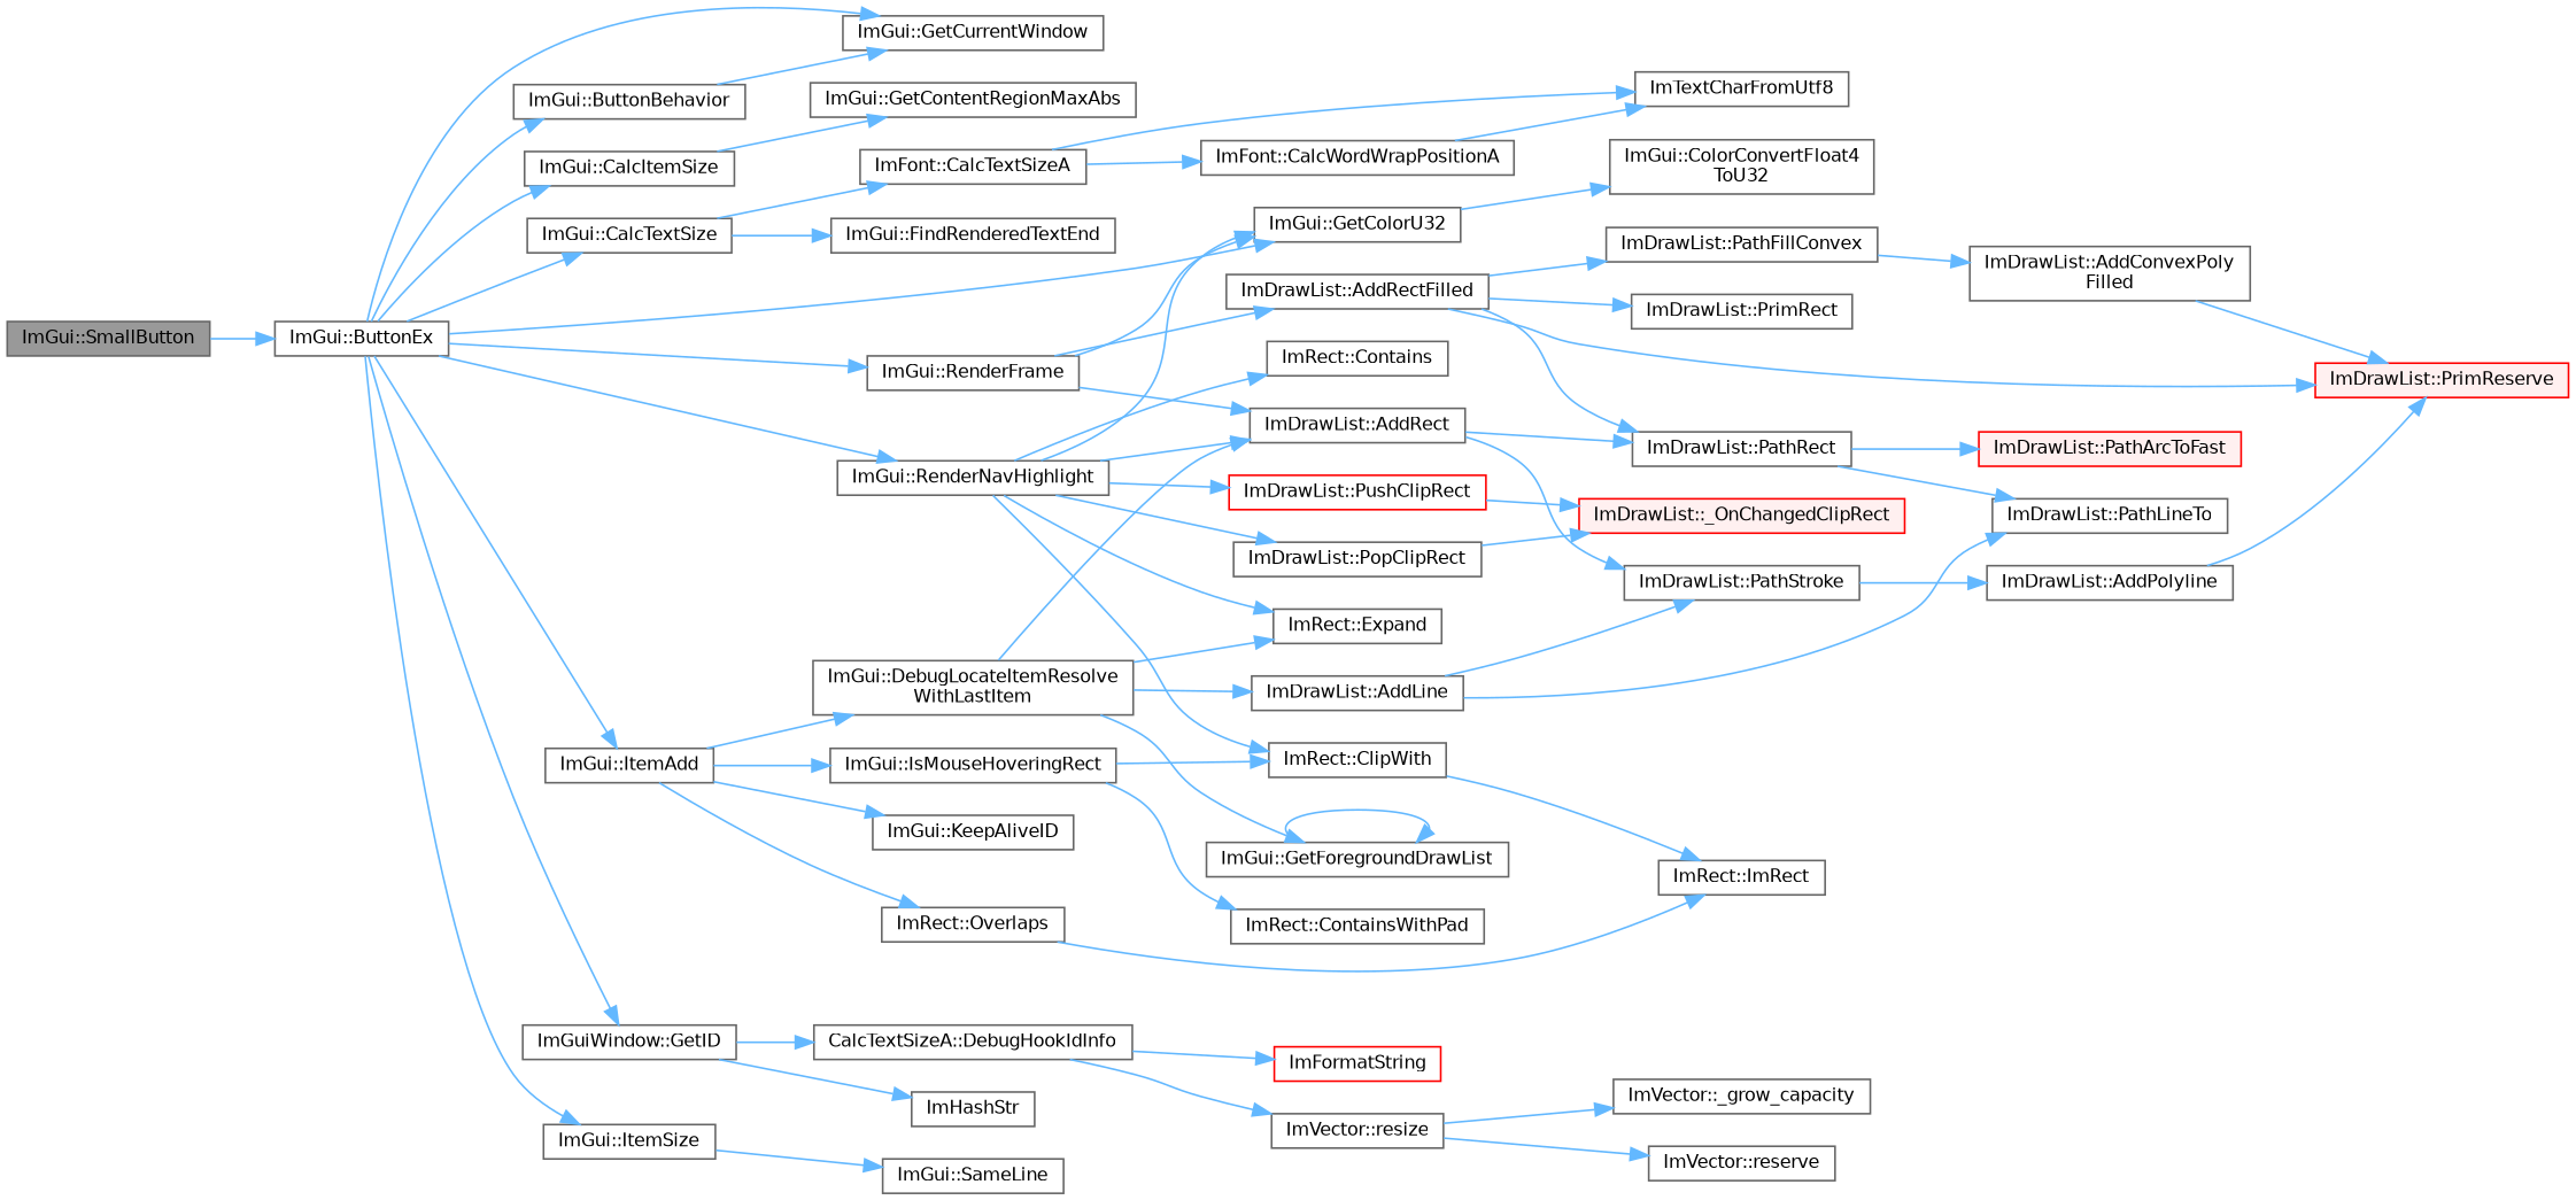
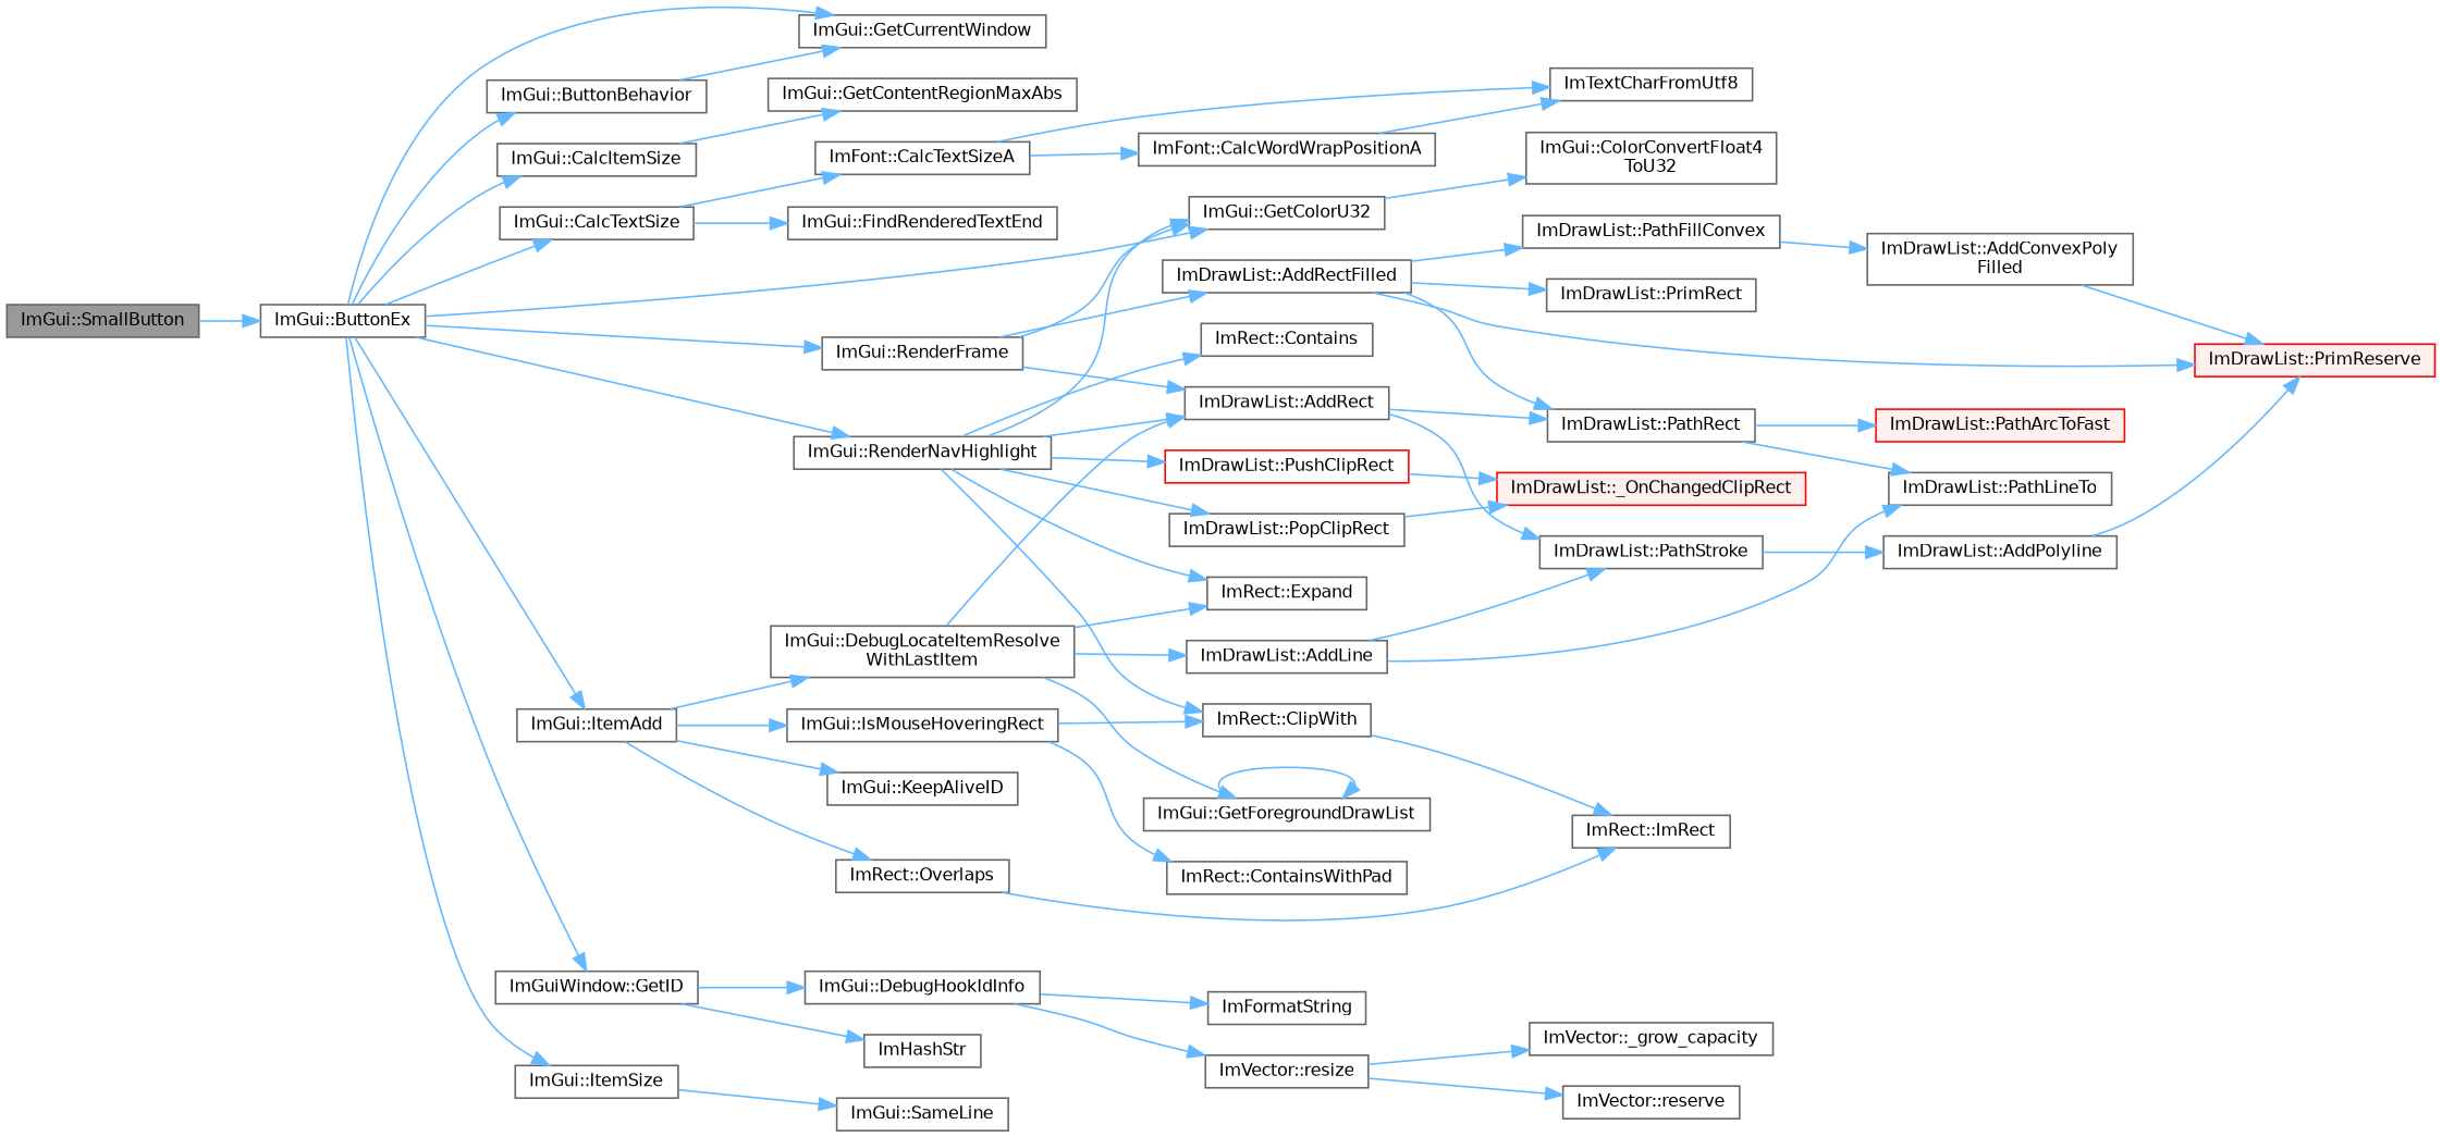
  digraph {
    rankdir=LR
    node [color=grey40 fillcolor=white fontname=Helvetica fontsize=10 shape=box style=filled]
    edge [color=steelblue1 fontname=Helvetica fontsize=10 labelfontname=Helvetica labelfontsize=10 style=solid]
    n1 [color=gray40 fillcolor=grey60 fontcolor=black height=0.2 label="ImGui::SmallButton" width=0.4]
    n2 [height=0.2 label="ImGui::ButtonEx" width=0.4]
    n3 [height=0.2 label="ImGui::ButtonBehavior" width=0.4]
    n4 [height=0.2 label="ImGui::GetCurrentWindow" width=0.4]
    n5 [height=0.2 label="ImGui::CalcItemSize" width=0.4]
    n6 [height=0.2 label="ImGui::CalcTextSize" width=0.4]
    n7 [height=0.2 label="ImGui::GetColorU32" width=0.4]
    n8 [height=0.2 label="ImGuiWindow::GetID" width=0.4]
    n9 [height=0.2 label="ImGui::ItemAdd" width=0.4]
    n10 [height=0.2 label="ImGui::ItemSize" width=0.4]
    n11 [height=0.2 label="ImGui::RenderFrame" width=0.4]
    n12 [height=0.2 label="ImGui::RenderNavHighlight" width=0.4]
    n13 [height=0.2 label="ImGui::GetContentRegionMaxAbs" width=0.4]
    n14 [height=0.2 label="ImFont::CalcTextSizeA" width=0.4]
    n15 [height=0.2 label="ImGui::FindRenderedTextEnd" width=0.4]
    n16 [height=0.2 label="ImGui::ColorConvertFloat4\lToU32" width=0.4]
-   n17 [height=0.2 label="CalcTextSizeA::DebugHookIdInfo" width=0.4]
+   n17 [height=0.2 label="ImGui::DebugHookIdInfo" width=0.4]
    n18 [height=0.2 label=ImHashStr width=0.4]
    n19 [height=0.2 label="ImGui::DebugLocateItemResolve\lWithLastItem" width=0.4]
    n20 [height=0.2 label="ImGui::IsMouseHoveringRect" width=0.4]
    n21 [height=0.2 label="ImGui::KeepAliveID" width=0.4]
    n22 [height=0.2 label="ImRect::Overlaps" width=0.4]
    n23 [height=0.2 label="ImGui::SameLine" width=0.4]
    n24 [height=0.2 label="ImDrawList::AddRect" width=0.4]
    n25 [height=0.2 label="ImDrawList::AddRectFilled" width=0.4]
    n26 [height=0.2 label="ImRect::Expand" width=0.4]
    n27 [height=0.2 label="ImRect::ClipWith" width=0.4]
    n28 [height=0.2 label="ImRect::Contains" width=0.4]
    n29 [height=0.2 label="ImDrawList::PopClipRect" width=0.4]
    n30 [color=red height=0.2 label="ImDrawList::PushClipRect" width=0.4]
    n31 [height=0.2 label="ImFont::CalcWordWrapPositionA" width=0.4]
    n32 [height=0.2 label=ImTextCharFromUtf8 width=0.4]
-   n33 [color=red height=0.2 label=ImFormatString width=0.4]
+   n33 [height=0.2 label=ImFormatString width=0.4]
    n34 [height=0.2 label="ImVector::resize" width=0.4]
    n35 [height=0.2 label="ImVector::_grow_capacity" width=0.4]
    n36 [height=0.2 label="ImVector::reserve" width=0.4]
    n37 [height=0.2 label="ImDrawList::AddLine" width=0.4]
    n38 [height=0.2 label="ImGui::GetForegroundDrawList" width=0.4]
    n39 [height=0.2 label="ImRect::ContainsWithPad" width=0.4]
    n40 [height=0.2 label="ImRect::ImRect" width=0.4]
    n41 [height=0.2 label="ImDrawList::PathLineTo" width=0.4]
    n42 [height=0.2 label="ImDrawList::PathStroke" width=0.4]
    n43 [height=0.2 label="ImDrawList::PathRect" width=0.4]
    n44 [height=0.2 label="ImDrawList::AddPolyline" width=0.4]
    n45 [color=red fillcolor="#FFF0F0" height=0.2 label="ImDrawList::PrimReserve" width=0.4]
    n46 [color=red fillcolor="#FFF0F0" height=0.2 label="ImDrawList::PathArcToFast" width=0.4]
    n47 [height=0.2 label="ImDrawList::PathFillConvex" width=0.4]
    n48 [height=0.2 label="ImDrawList::PrimRect" width=0.4]
    n49 [height=0.2 label="ImDrawList::AddConvexPoly\lFilled" width=0.4]
    n50 [color=red fillcolor="#FFF0F0" height=0.2 label="ImDrawList::_OnChangedClipRect" width=0.4]
    n1 -> n2
    n2 -> n3
    n2 -> n4
    n2 -> n5
    n2 -> n6
    n2 -> n7
    n2 -> n8
    n2 -> n9
    n2 -> n10
    n2 -> n11
    n2 -> n12
    n3 -> n4
    n5 -> n13
    n6 -> n14
    n6 -> n15
    n7 -> n16
    n8 -> n17
    n8 -> n18
    n9 -> n19
    n9 -> n20
    n9 -> n21
    n9 -> n22
    n10 -> n23
    n11 -> n7
    n11 -> n24
    n11 -> n25
    n12 -> n7
    n12 -> n24
    n12 -> n26
    n12 -> n27
    n12 -> n28
    n12 -> n29
    n12 -> n30
    n14 -> n31
    n14 -> n32
    n17 -> n33
    n17 -> n34
    n19 -> n24
    n19 -> n26
    n19 -> n37
    n19 -> n38
    n20 -> n27
    n20 -> n39
    n22 -> n40
    n24 -> n42
    n24 -> n43
    n25 -> n43
    n25 -> n45
    n25 -> n47
    n25 -> n48
    n27 -> n40
    n29 -> n50
    n30 -> n50
    n31 -> n32
    n34 -> n35
    n34 -> n36
    n37 -> n41
    n37 -> n42
    n38 -> n38
    n42 -> n44
    n43 -> n41
    n43 -> n46
    n44 -> n45
    n47 -> n49
    n49 -> n45
  }
